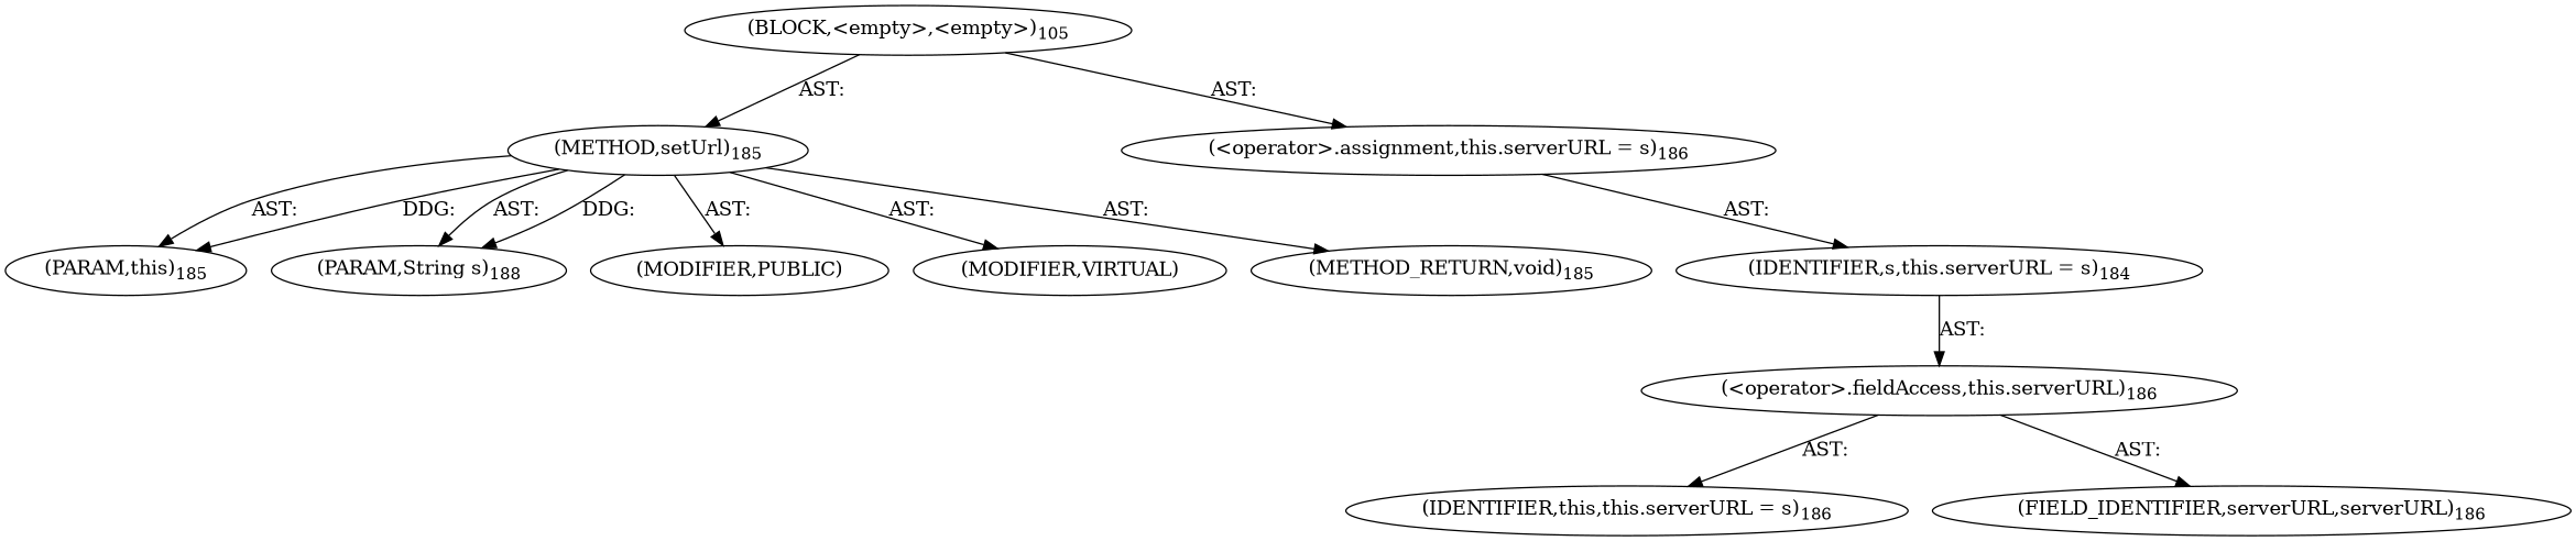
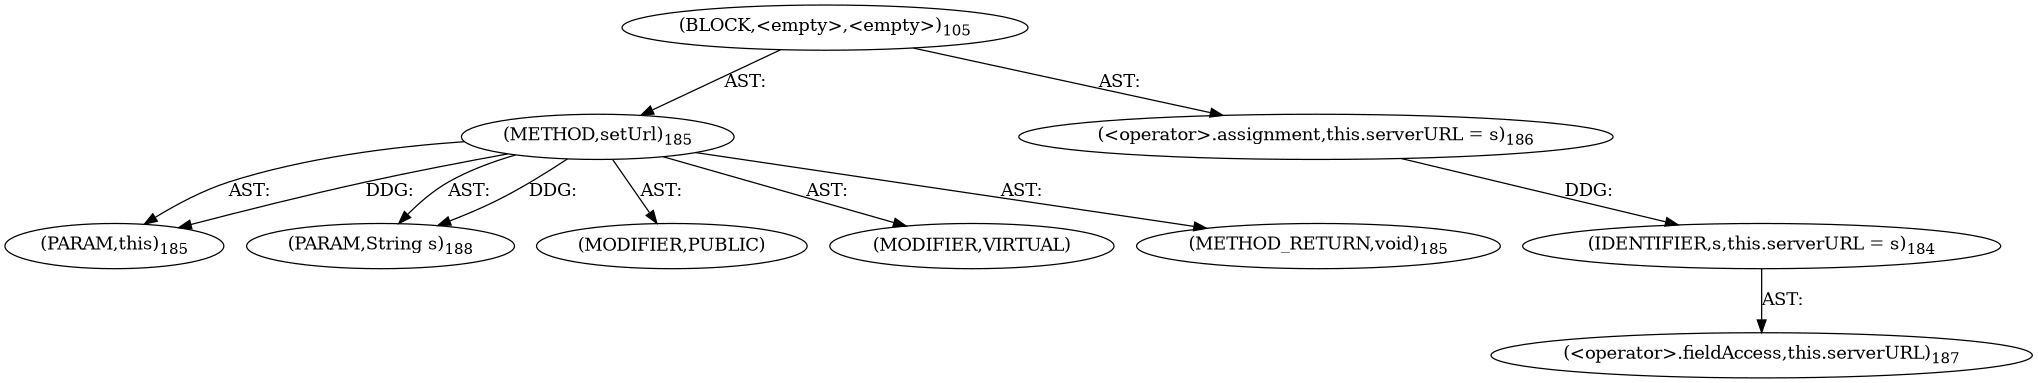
  digraph {
    n1 [label=<(METHOD,setUrl)<SUB>185</SUB>>]
    n2 [label=<(PARAM,this)<SUB>185</SUB>>]
    n3 [label=<(PARAM,String s)<SUB>188</SUB>>]
    n4 [label=<(MODIFIER,PUBLIC)>]
    n5 [label=<(MODIFIER,VIRTUAL)>]
    n6 [label=<(METHOD_RETURN,void)<SUB>185</SUB>>]
    n7 [label=<(BLOCK,&lt;empty&gt;,&lt;empty&gt;)<SUB>105</SUB>>]
    n8 [label=<(&lt;operator&gt;.assignment,this.serverURL = s)<SUB>186</SUB>>]
    n9 [label=<(IDENTIFIER,s,this.serverURL = s)<SUB>184</SUB>>]
-   n10 [label=<(&lt;operator&gt;.fieldAccess,this.serverURL)<SUB>186</SUB>>]
-   n11 [label=<(IDENTIFIER,this,this.serverURL = s)<SUB>186</SUB>>]
-   n12 [label=<(FIELD_IDENTIFIER,serverURL,serverURL)<SUB>186</SUB>>]
+   n10 [label=<(&lt;operator&gt;.fieldAccess,this.serverURL)<SUB>187</SUB>>]
    n1 -> n2 [label="AST: "]
    n1 -> n2 [label="DDG: "]
    n1 -> n3 [label="AST: "]
    n1 -> n3 [label="DDG: "]
    n1 -> n4 [label="AST: "]
    n1 -> n5 [label="AST: "]
    n1 -> n6 [label="AST: "]
    n7 -> n1 [label="AST: "]
    n7 -> n8 [label="AST: "]
-   n8 -> n9 [label="AST: "]
+   n8 -> n9 [label="DDG: "]
    n9 -> n10 [label="AST: "]
-   n10 -> n11 [label="AST: "]
-   n10 -> n12 [label="AST: "]
  }
